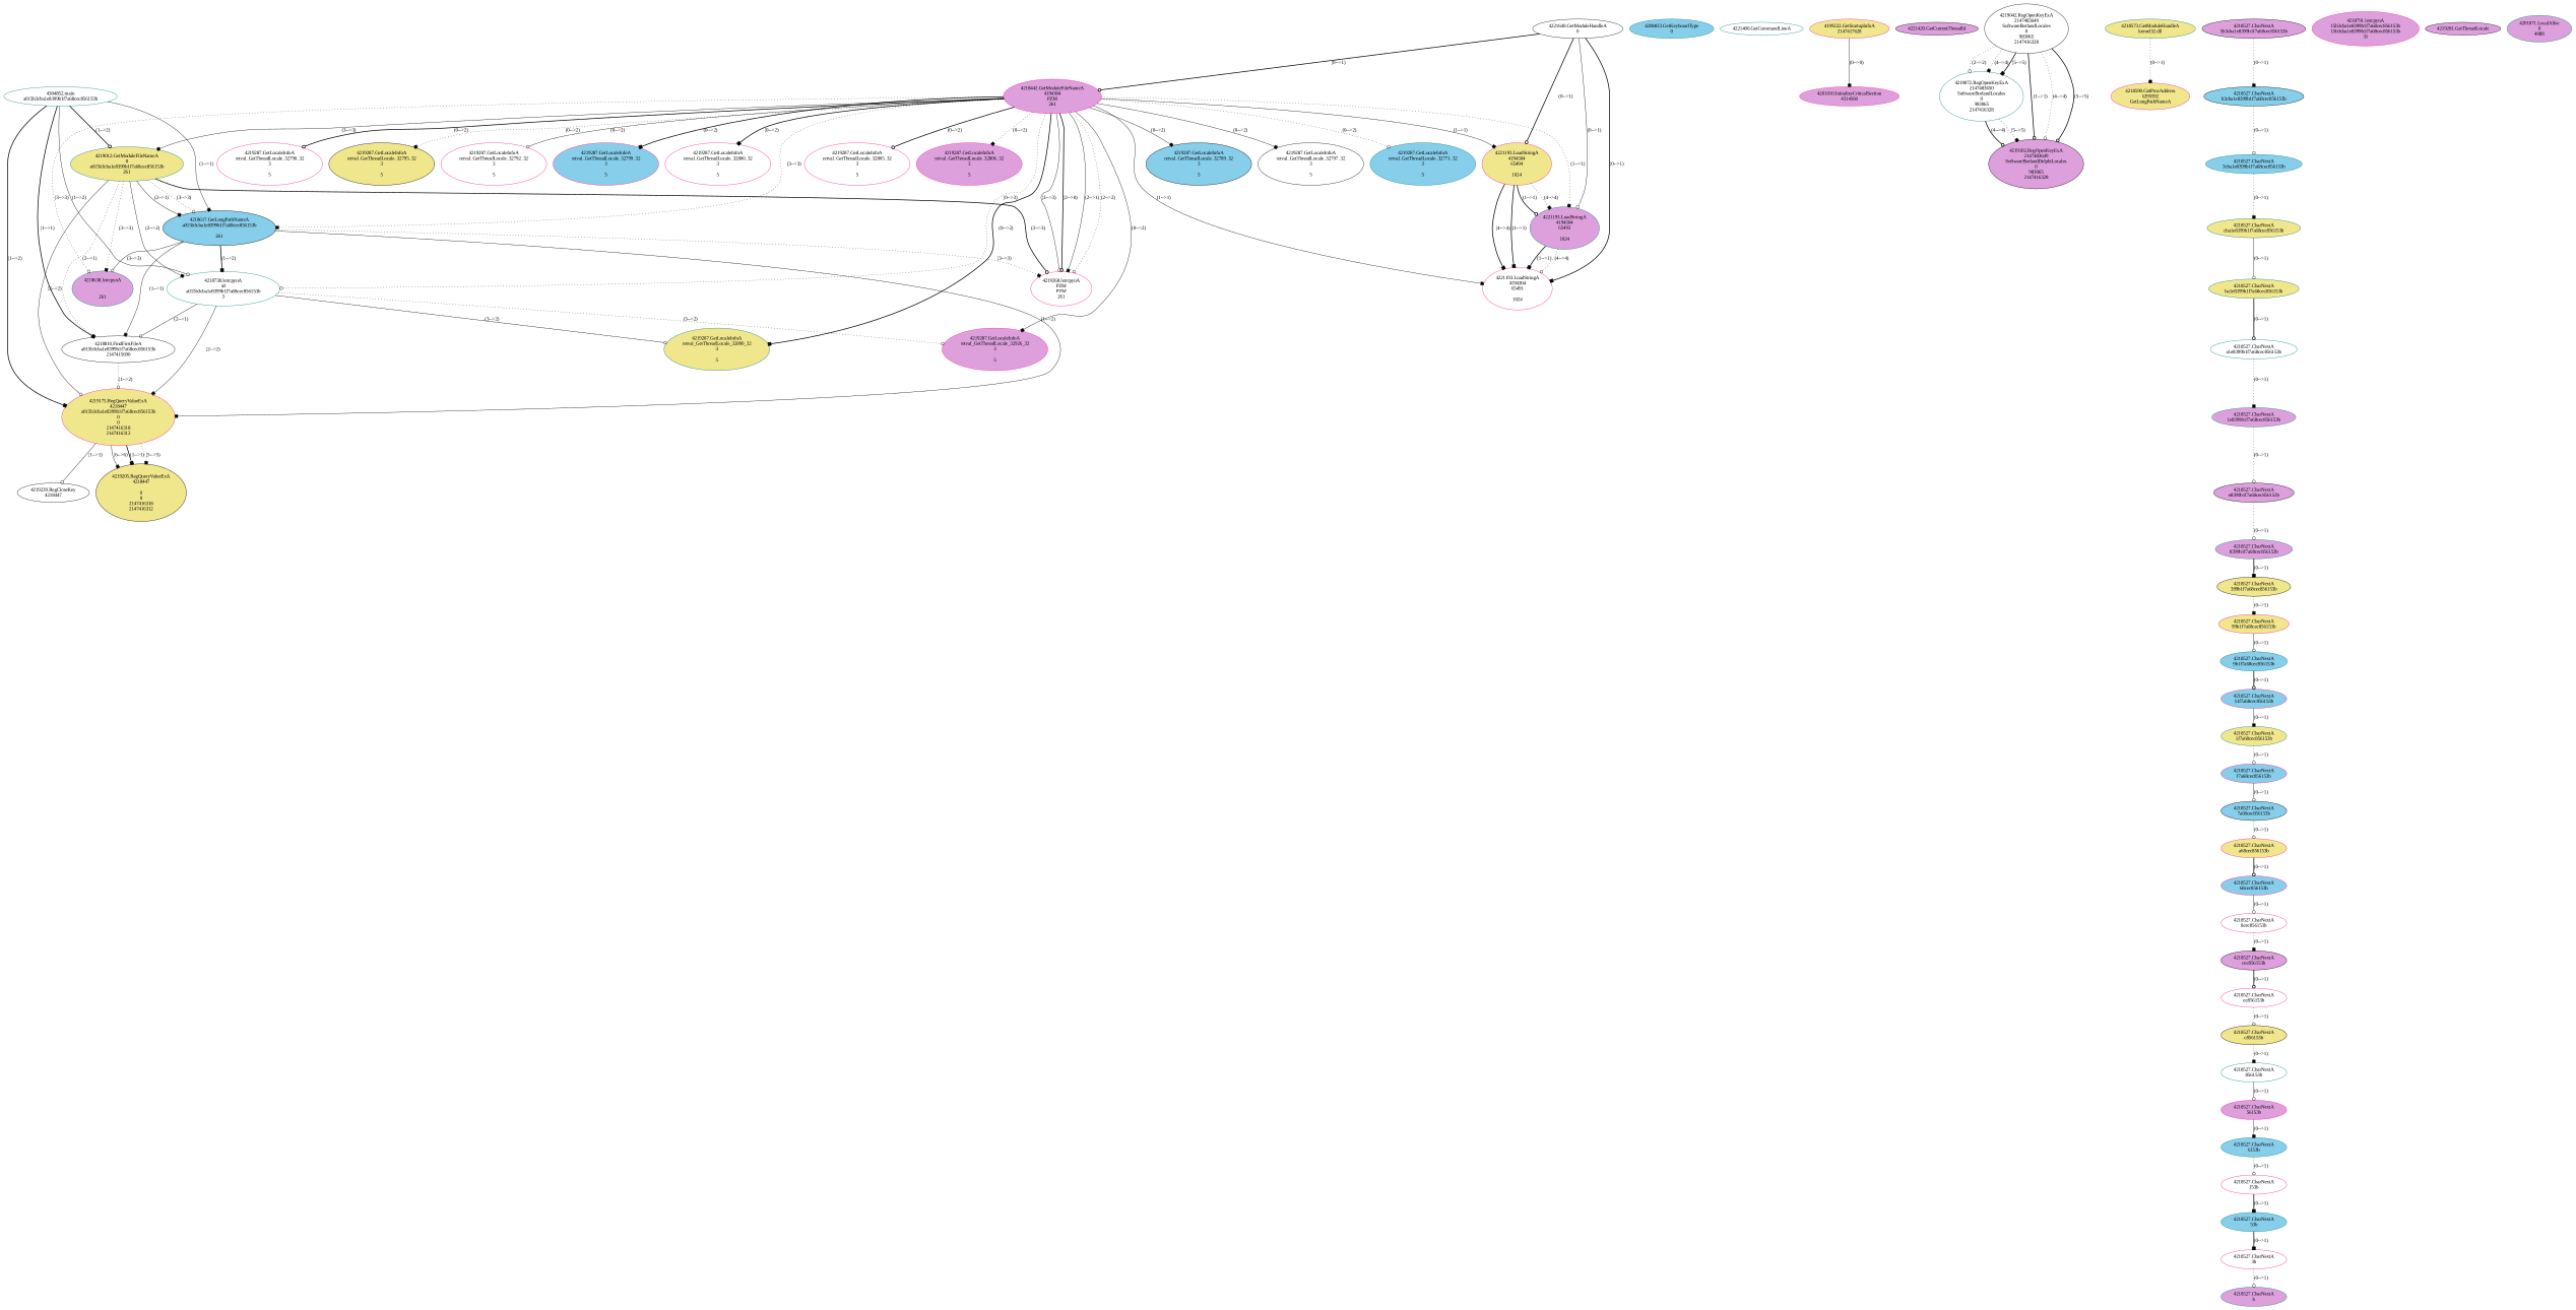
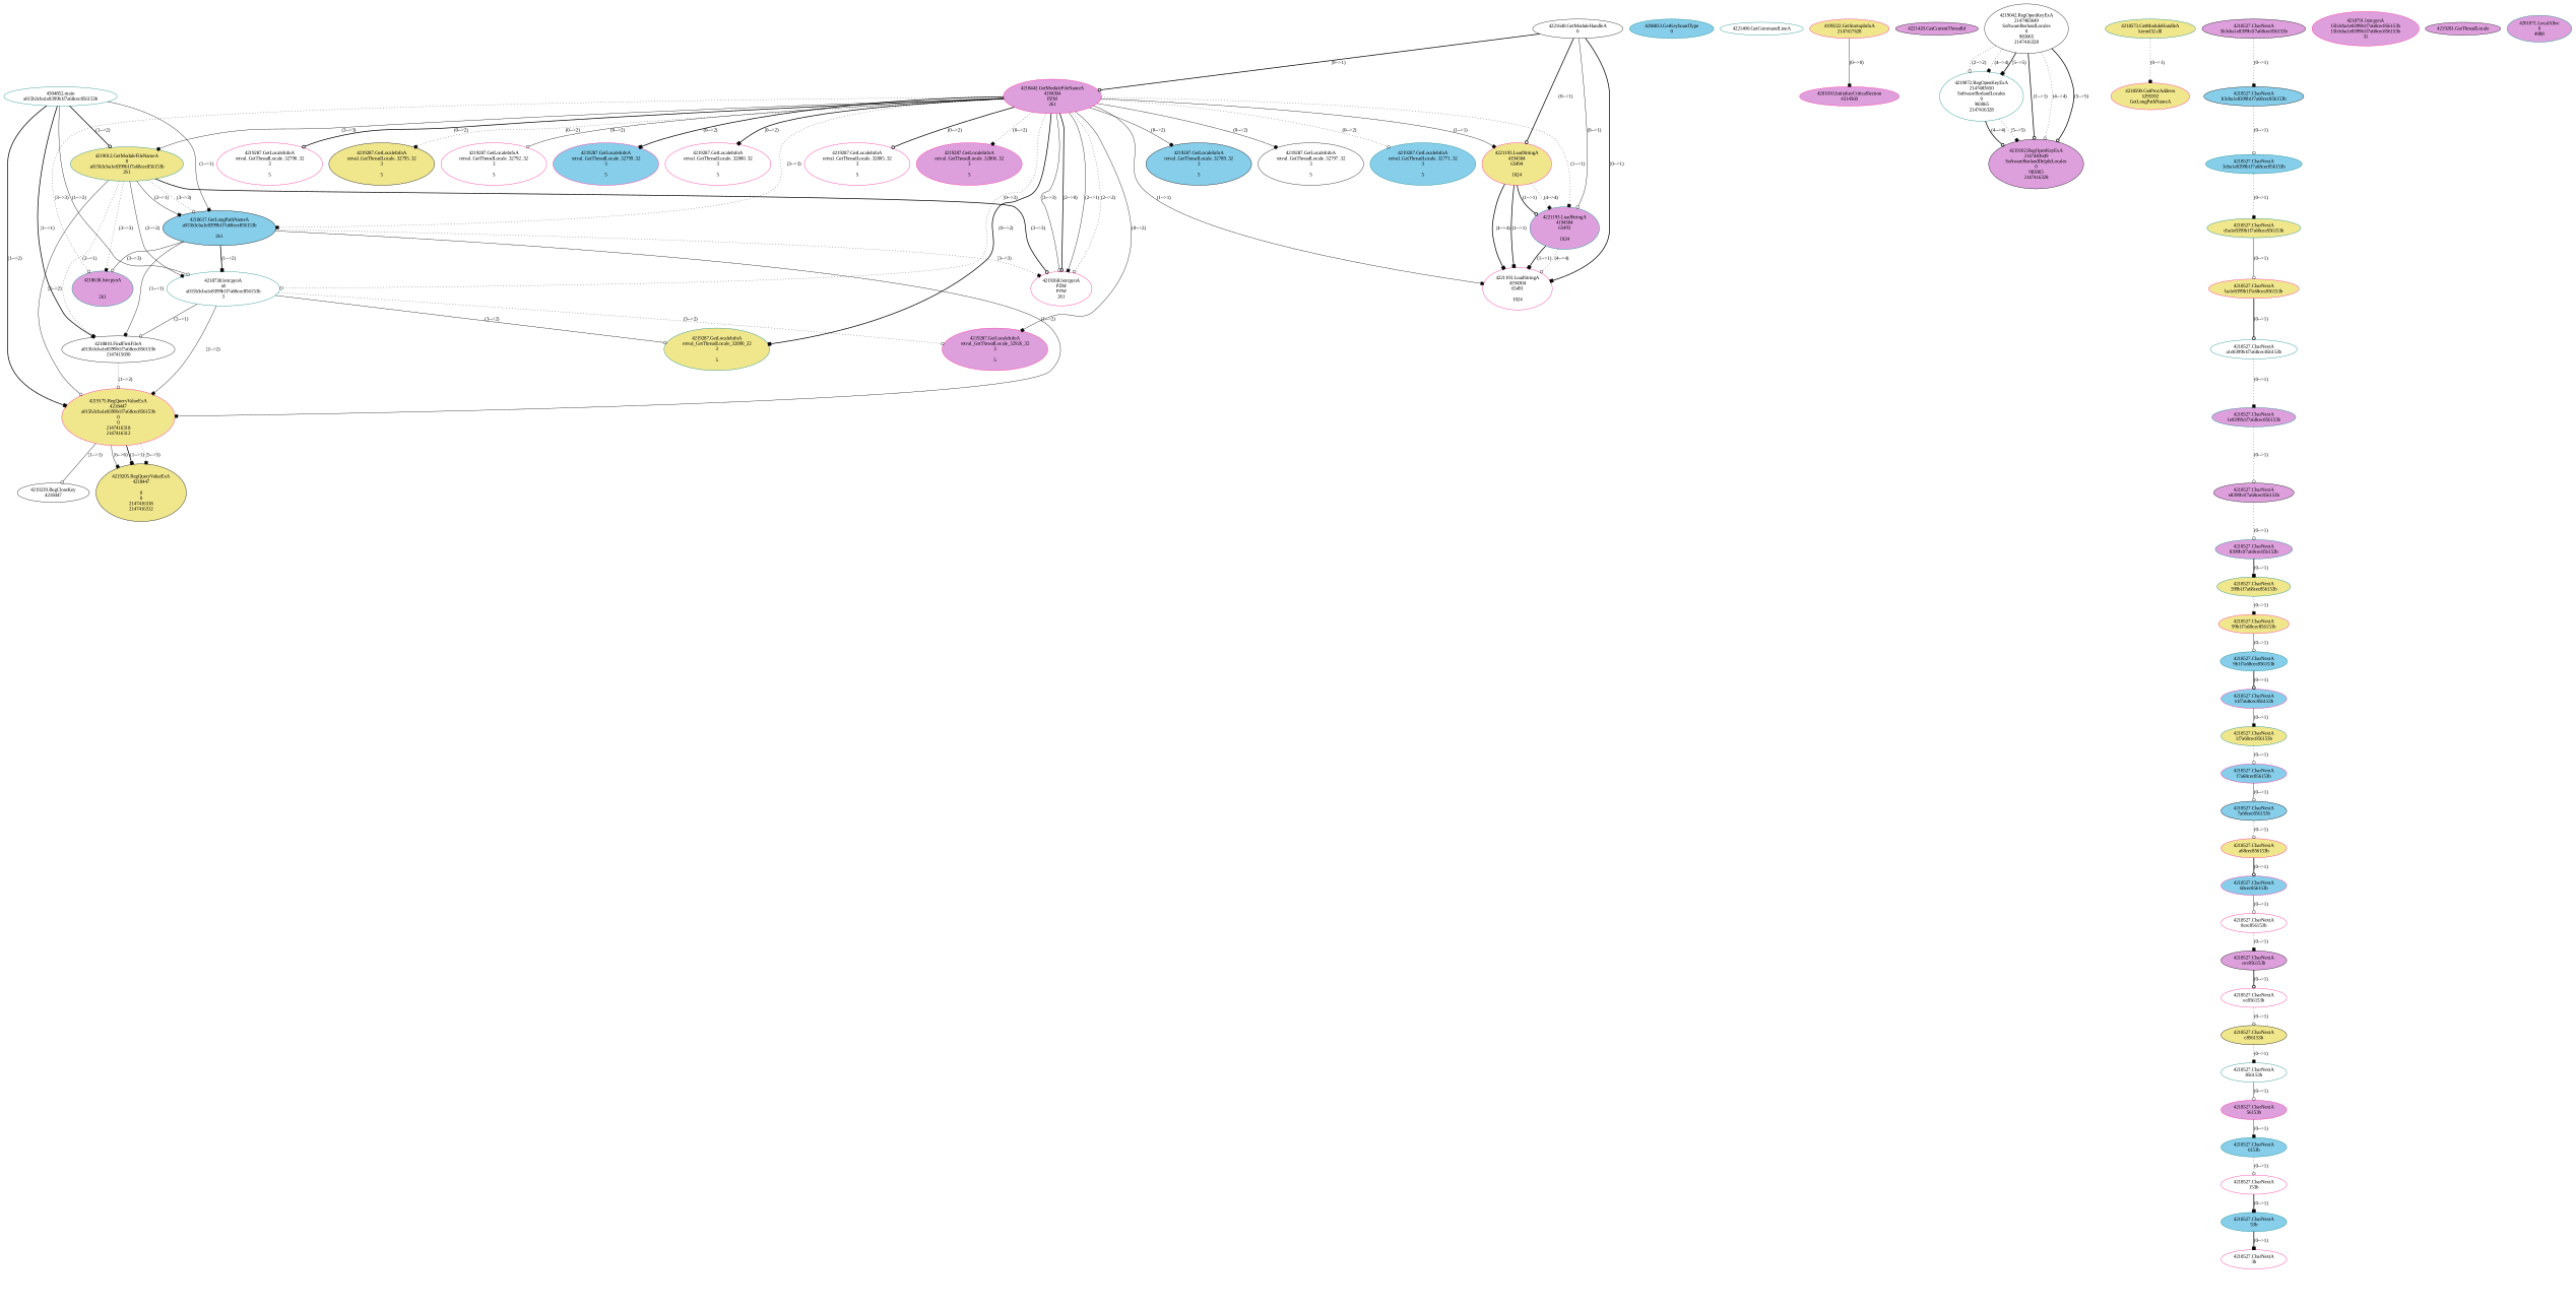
  digraph {
    fontname="Liberation Serif"
    node [color=deeppink fillcolor=white fontname="Liberation Serif" style=filled]
    edge [arrowhead=box fontname="Liberation Serif" style=dotted]
    n1 [color=teal label="4304852.main\na015b3cba1e8399b1f7a68cec856153b"]
    n2 [color=teal fillcolor=khaki label="4219012.GetModuleFileNameA\n0\na015b3cba1e8399b1f7a68cec856153b\n261"]
    n3 [color=black fillcolor=skyblue label="4218617.GetLongPathNameA\na015b3cba1e8399b1f7a68cec856153b\n\n261"]
    n4 [color=teal label="4218738.lstrcpynA\na0\na015b3cba1e8399b1f7a68cec856153b\n3"]
    n5 [color=black label="4218810.FindFirstFileA\na015b3cba1e8399b1f7a68cec856153b\n2147415690"]
    n6 [fillcolor=khaki label="4219175.RegQueryValueExA\n4218447\na015b3cba1e8399b1f7a68cec856153b\n0\n0\n2147416318\n2147416312"]
    n7 [label="4219268.lstrcpynA\nPZM\nPZM\n261"]
    n8 [color=teal fillcolor=plum label="4218638.lstrcpynA\n\n\n261"]
    n9 [color=teal fillcolor=khaki label="4219287.GetLocaleInfoA\nretval_GetThreadLocale_32890_32\n3\n\n5"]
    n10 [fillcolor=plum label="4219287.GetLocaleInfoA\nretval_GetThreadLocale_32926_32\n3\n\n5"]
    n11 [color=black label="4219239.RegCloseKey\n4218447"]
    n12 [color=black fillcolor=khaki label="4219205.RegQueryValueExA\n4218447\n\n0\n0\n2147416318\n2147416312"]
    n13 [color=black label="4221640.GetModuleHandleA\n0"]
    n14 [fillcolor=plum label="4218442.GetModuleFileNameA\n4194304\nPZM\n261"]
    n15 [fillcolor=khaki label="4221193.LoadStringA\n4194304\n65494\n\n1024"]
    n16 [color=teal fillcolor=plum label="4221193.LoadStringA\n4194304\n65493\n\n1024"]
    n17 [label="4221193.LoadStringA\n4194304\n65491\n\n1024"]
    n18 [color=black fillcolor=skyblue label="4219287.GetLocaleInfoA\nretval_GetThreadLocale_32789_32\n3\n\n5"]
    n19 [color=black label="4219287.GetLocaleInfoA\nretval_GetThreadLocale_32797_32\n3\n\n5"]
    n20 [color=teal fillcolor=skyblue label="4219287.GetLocaleInfoA\nretval_GetThreadLocale_32771_32\n3\n\n5"]
    n21 [label="4219287.GetLocaleInfoA\nretval_GetThreadLocale_32790_32\n3\n\n5"]
    n22 [color=black fillcolor=khaki label="4219287.GetLocaleInfoA\nretval_GetThreadLocale_32795_32\n3\n\n5"]
    n23 [label="4219287.GetLocaleInfoA\nretval_GetThreadLocale_32792_32\n3\n\n5"]
    n24 [fillcolor=skyblue label="4219287.GetLocaleInfoA\nretval_GetThreadLocale_32799_32\n3\n\n5"]
    n25 [label="4219287.GetLocaleInfoA\nretval_GetThreadLocale_32800_32\n3\n\n5"]
    n26 [label="4219287.GetLocaleInfoA\nretval_GetThreadLocale_32805_32\n3\n\n5"]
    n27 [fillcolor=plum label="4219287.GetLocaleInfoA\nretval_GetThreadLocale_32806_32\n3\n\n5"]
    n28 [color=teal fillcolor=skyblue label="4208833.GetKeyboardType\n0"]
    n29 [color=teal label="4221400.GetCommandLineA\n"]
    n30 [fillcolor=khaki label="4199222.GetStartupInfoA\n2147417628"]
    n31 [fillcolor=plum label="4201010.InitializeCriticalSection\n4314560"]
    n32 [color=black fillcolor=plum label="4221420.GetCurrentThreadId\n"]
    n33 [color=black label="4219042.RegOpenKeyExA\n2147483649\nSoftware\Borland\Locales\n0\n983065\n2147416328"]
    n34 [color=teal label="4219072.RegOpenKeyExA\n2147483650\nSoftware\Borland\Locales\n0\n983065\n2147416328"]
    n35 [color=black fillcolor=plum label="4219102.RegOpenKeyExA\n2147483649\nSoftware\Borland\Delphi\Locales\n0\n983065\n2147416328"]
    n36 [color=teal fillcolor=khaki label="4218573.GetModuleHandleA\nkernel32.dll"]
    n37 [fillcolor=khaki label="4218590.GetProcAddress\n6295592\nGetLongPathNameA"]
    n38 [color=black fillcolor=plum label="4218527.CharNextA\n5b3cba1e8399b1f7a68cec856153b"]
    n39 [color=black fillcolor=skyblue label="4218527.CharNextA\nb3cba1e8399b1f7a68cec856153b"]
    n40 [color=teal fillcolor=skyblue label="4218527.CharNextA\n3cba1e8399b1f7a68cec856153b"]
    n41 [color=teal fillcolor=khaki label="4218527.CharNextA\ncba1e8399b1f7a68cec856153b"]
-   n42 [color=teal fillcolor=khaki label="4218527.CharNextA\nba1e8399b1f7a68cec856153b"]
+   n42 [fillcolor=khaki label="4218527.CharNextA\nba1e8399b1f7a68cec856153b"]
    n43 [color=teal label="4218527.CharNextA\na1e8399b1f7a68cec856153b"]
    n44 [color=teal fillcolor=plum label="4218527.CharNextA\n1e8399b1f7a68cec856153b"]
    n45 [color=black fillcolor=plum label="4218527.CharNextA\ne8399b1f7a68cec856153b"]
    n46 [color=teal fillcolor=plum label="4218527.CharNextA\n8399b1f7a68cec856153b"]
-   n47 [color=black fillcolor=khaki label="4218527.CharNextA\n399b1f7a68cec856153b"]
+   n47 [color=teal fillcolor=khaki label="4218527.CharNextA\n399b1f7a68cec856153b"]
    n48 [fillcolor=khaki label="4218527.CharNextA\n99b1f7a68cec856153b"]
    n49 [color=teal fillcolor=skyblue label="4218527.CharNextA\n9b1f7a68cec856153b"]
    n50 [fillcolor=skyblue label="4218527.CharNextA\nb1f7a68cec856153b"]
    n51 [color=teal fillcolor=khaki label="4218527.CharNextA\n1f7a68cec856153b"]
    n52 [fillcolor=skyblue label="4218527.CharNextA\nf7a68cec856153b"]
    n53 [color=black fillcolor=skyblue label="4218527.CharNextA\n7a68cec856153b"]
    n54 [fillcolor=khaki label="4218527.CharNextA\na68cec856153b"]
    n55 [fillcolor=skyblue label="4218527.CharNextA\n68cec856153b"]
    n56 [label="4218527.CharNextA\n8cec856153b"]
    n57 [color=black fillcolor=plum label="4218527.CharNextA\ncec856153b"]
    n58 [label="4218527.CharNextA\nec856153b"]
    n59 [color=black fillcolor=khaki label="4218527.CharNextA\nc856153b"]
    n60 [color=teal label="4218527.CharNextA\n856153b"]
    n61 [fillcolor=plum label="4218527.CharNextA\n56153b"]
    n62 [color=teal fillcolor=skyblue label="4218527.CharNextA\n6153b"]
    n63 [label="4218527.CharNextA\n153b"]
    n64 [color=teal fillcolor=skyblue label="4218527.CharNextA\n53b"]
    n65 [label="4218527.CharNextA\n3b"]
-   n66 [color=teal fillcolor=plum label="4218527.CharNextA\nb"]
    n67 [fillcolor=plum label="4218791.lstrcpynA\n15b3cba1e8399b1f7a68cec856153b\n15b3cba1e8399b1f7a68cec856153b\n31"]
    n68 [color=black fillcolor=plum label="4219281.GetThreadLocale\n"]
    n69 [color=teal fillcolor=plum label="4201071.LocalAlloc\n0\n4088"]
    n1 -> n2 [arrowhead=odot label="(1-->2)" style=bold]
    n1 -> n3 [label="(1-->1)" style=solid]
    n1 -> n4 [arrowhead=odot label="(1-->2)" style=solid]
    n1 -> n5 [label="(1-->1)" style=bold]
    n1 -> n6 [label="(1-->2)" style=bold]
    n2 -> n3 [label="(2-->1)" style=solid]
    n2 -> n3 [arrowhead=odot label="(3-->3)"]
    n2 -> n4 [label="(2-->2)" style=solid]
    n2 -> n5 [arrowhead=odot label="(2-->1)"]
    n2 -> n6 [arrowhead=odot label="(2-->2)" style=solid]
    n2 -> n7 [arrowhead=odot label="(3-->3)" style=bold]
    n2 -> n8 [label="(3-->3)"]
    n3 -> n4 [label="(1-->2)" style=bold]
    n3 -> n5 [label="(1-->1)" style=solid]
    n3 -> n6 [label="(1-->2)" style=solid]
    n3 -> n7 [label="(3-->3)"]
    n3 -> n8 [arrowhead=odot label="(3-->3)" style=solid]
    n4 -> n5 [arrowhead=odot label="(2-->1)" style=solid]
    n4 -> n6 [label="(2-->2)" style=solid]
    n4 -> n9 [arrowhead=odot label="(3-->2)" style=solid]
    n4 -> n10 [arrowhead=odot label="(3-->2)"]
    n5 -> n6 [arrowhead=odot label="(1-->2)"]
    n6 -> n11 [arrowhead=odot label="(1-->1)" style=solid]
    n6 -> n12 [label="(1-->1)" style=bold]
    n6 -> n12 [label="(5-->5)"]
    n6 -> n12 [label="(6-->6)" style=solid]
    n13 -> n14 [arrowhead=odot label="(0-->1)" style=bold]
    n13 -> n15 [arrowhead=odot label="(0-->1)" style=bold]
    n13 -> n16 [arrowhead=odot label="(0-->1)" style=solid]
    n13 -> n17 [label="(0-->1)" style=bold]
    n14 -> n2 [label="(3-->3)" style=solid]
    n14 -> n3 [label="(3-->3)"]
    n14 -> n4 [arrowhead=odot label="(0-->3)"]
    n14 -> n7 [label="(2-->1)" style=solid]
    n14 -> n7 [arrowhead=odot label="(2-->2)"]
    n14 -> n7 [arrowhead=odot label="(3-->3)" style=solid]
    n14 -> n7 [arrowhead=odot label="(2-->0)" style=bold]
    n14 -> n8 [arrowhead=odot label="(3-->3)"]
    n14 -> n9 [label="(0-->2)" style=bold]
    n14 -> n10 [label="(0-->2)" style=solid]
    n14 -> n15 [label="(1-->1)" style=solid]
    n14 -> n16 [label="(1-->1)"]
    n14 -> n17 [label="(1-->1)" style=solid]
    n14 -> n18 [label="(0-->2)" style=solid]
    n14 -> n19 [label="(0-->2)" style=solid]
    n14 -> n20 [arrowhead=odot label="(0-->2)"]
    n14 -> n21 [arrowhead=odot label="(0-->2)" style=bold]
    n14 -> n22 [label="(0-->2)"]
    n14 -> n23 [arrowhead=odot label="(0-->2)" style=solid]
    n14 -> n24 [label="(0-->2)" style=bold]
    n14 -> n25 [label="(0-->2)" style=bold]
    n14 -> n26 [arrowhead=odot label="(0-->2)" style=bold]
    n14 -> n27 [label="(0-->2)"]
    n15 -> n16 [arrowhead=odot label="(1-->1)" style=bold]
    n15 -> n16 [label="(4-->4)"]
    n15 -> n17 [label="(1-->1)" style=bold]
    n15 -> n17 [label="(4-->4)" style=bold]
    n16 -> n17 [label="(1-->1)" style=bold]
    n16 -> n17 [arrowhead=odot label="(4-->4)"]
    n30 -> n31 [label="(0-->0)" style=solid]
    n33 -> n34 [arrowhead=odot label="(2-->2)"]
    n33 -> n34 [label="(4-->4)"]
    n33 -> n34 [label="(5-->5)" style=bold]
    n33 -> n35 [arrowhead=odot label="(1-->1)" style=bold]
    n33 -> n35 [arrowhead=odot label="(4-->4)"]
    n33 -> n35 [arrowhead=odot label="(5-->5)" style=bold]
    n34 -> n35 [arrowhead=odot label="(4-->4)" style=bold]
    n34 -> n35 [label="(5-->5)"]
    n36 -> n37 [label="(0-->1)"]
    n38 -> n39 [label="(0-->1)"]
    n39 -> n40 [arrowhead=odot label="(0-->1)"]
    n40 -> n41 [label="(0-->1)"]
    n41 -> n42 [arrowhead=odot label="(0-->1)" style=solid]
    n42 -> n43 [arrowhead=odot label="(0-->1)" style=bold]
    n43 -> n44 [label="(0-->1)"]
    n44 -> n45 [arrowhead=odot label="(0-->1)"]
    n45 -> n46 [arrowhead=odot label="(0-->1)"]
    n46 -> n47 [label="(0-->1)" style=bold]
    n47 -> n48 [label="(0-->1)"]
    n48 -> n49 [arrowhead=odot label="(0-->1)" style=solid]
    n49 -> n50 [arrowhead=odot label="(0-->1)" style=bold]
    n50 -> n51 [label="(0-->1)" style=solid]
    n51 -> n52 [arrowhead=odot label="(0-->1)"]
    n52 -> n53 [arrowhead=odot label="(0-->1)" style=solid]
    n53 -> n54 [arrowhead=odot label="(0-->1)"]
    n54 -> n55 [arrowhead=odot label="(0-->1)" style=bold]
    n55 -> n56 [arrowhead=odot label="(0-->1)" style=solid]
    n56 -> n57 [label="(0-->1)"]
    n57 -> n58 [arrowhead=odot label="(0-->1)" style=bold]
    n58 -> n59 [arrowhead=odot label="(0-->1)"]
    n59 -> n60 [label="(0-->1)"]
    n60 -> n61 [arrowhead=odot label="(0-->1)" style=solid]
    n61 -> n62 [label="(0-->1)" style=solid]
    n62 -> n63 [arrowhead=odot label="(0-->1)"]
    n63 -> n64 [label="(0-->1)" style=bold]
    n64 -> n65 [label="(0-->1)" style=bold]
-   n65 -> n66 [arrowhead=odot label="(0-->1)"]
  }
